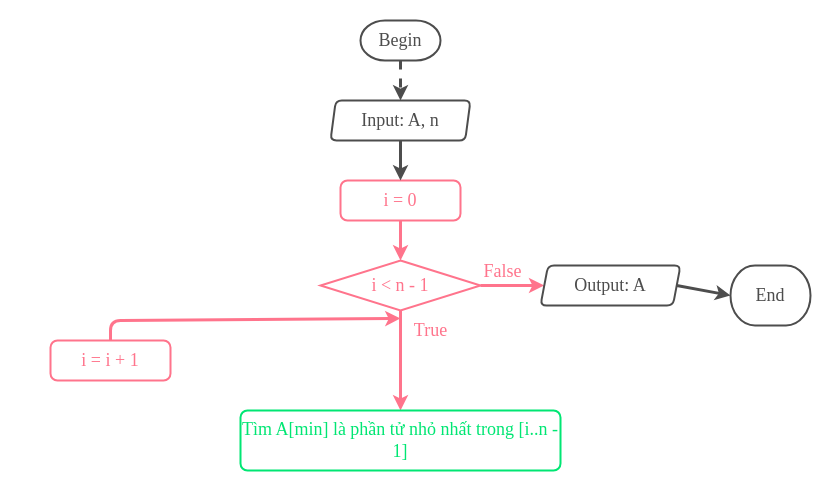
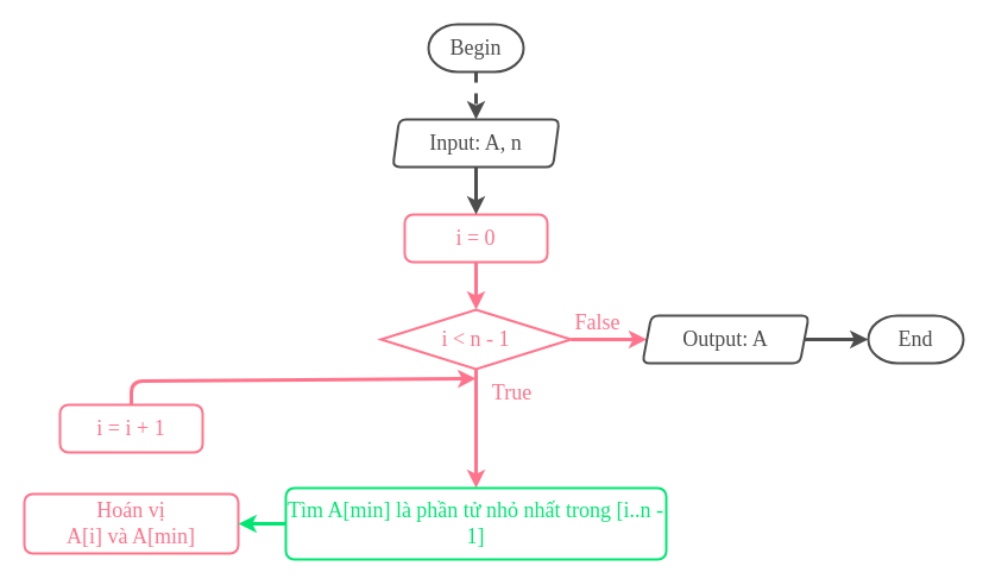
  <mxCell id="0" />
  <mxCell id="1" parent="0" />
  <mxCell id="2" value="Begin" style="strokeWidth=2;html=1;shape=mxgraph.flowchart.terminator;whiteSpace=wrap;fontSize=18;fontFamily=consolas;strokeColor=#4D4D4D;fontColor=#4D4D4D;fillColor=none;" parent="1" vertex="1"><mxGeometry x="360" y="20" width="80" height="40" as="geometry" /></mxCell>
  <mxCell id="3" value="Input: A, n" style="shape=parallelogram;html=1;strokeWidth=2;perimeter=parallelogramPerimeter;whiteSpace=wrap;rounded=1;arcSize=12;size=0.038;fontSize=18;fontFamily=consolas;strokeColor=#4D4D4D;fillColor=none;gradientColor=#ffd966;fontColor=#4D4D4D;" parent="1" vertex="1"><mxGeometry x="330" y="100" width="140" height="40" as="geometry" /></mxCell>
  <mxCell id="4" value="i = 0" style="rounded=1;whiteSpace=wrap;html=1;absoluteArcSize=1;arcSize=14;strokeWidth=2;fontFamily=consolas;fontSize=18;strokeColor=#FF748C;fontColor=#FF748C;fillColor=none;" parent="1" vertex="1"><mxGeometry x="340" y="180" width="120" height="40" as="geometry" /></mxCell>
  <mxCell id="5" value="" style="endArrow=classic;html=1;fontFamily=consolas;fontSize=18;strokeWidth=3;fillColor=#a20025;strokeColor=#4D4D4D;exitX=0.5;exitY=1;exitDx=0;exitDy=0;exitPerimeter=0;entryX=0.5;entryY=0;entryDx=0;entryDy=0;fontColor=#4D4D4D;dashed=1;" parent="1" source="2" target="3" edge="1"><mxGeometry width="50" height="50" relative="1" as="geometry"><mxPoint x="620" y="340" as="sourcePoint" /><mxPoint x="390" y="40" as="targetPoint" /></mxGeometry></mxCell>
  <mxCell id="6" value="" style="endArrow=classic;html=1;fontFamily=consolas;fontSize=18;strokeWidth=3;fillColor=#a20025;strokeColor=#4D4D4D;exitX=0.5;exitY=1;exitDx=0;exitDy=0;entryX=0.5;entryY=0;entryDx=0;entryDy=0;fontColor=#4D4D4D;" parent="1" source="3" target="4" edge="1"><mxGeometry width="50" height="50" relative="1" as="geometry"><mxPoint x="610" y="150" as="sourcePoint" /><mxPoint x="610" y="210" as="targetPoint" /></mxGeometry></mxCell>
  <mxCell id="7" value="i &amp;lt; n - 1" style="strokeWidth=2;html=1;shape=mxgraph.flowchart.decision;whiteSpace=wrap;fontFamily=consolas;fontSize=18;strokeColor=#FF748C;fontColor=#FF748C;fillColor=none;" parent="1" vertex="1"><mxGeometry x="320" y="260" width="160" height="50" as="geometry" /></mxCell>
  <mxCell id="8" value="" style="endArrow=classic;html=1;fontFamily=consolas;fontSize=18;strokeWidth=3;fillColor=#a20025;strokeColor=#FF748C;exitX=0.5;exitY=1;exitDx=0;exitDy=0;entryX=0.5;entryY=0;entryDx=0;entryDy=0;entryPerimeter=0;" parent="1" source="4" target="7" edge="1"><mxGeometry width="50" height="50" relative="1" as="geometry"><mxPoint x="370" y="240" as="sourcePoint" /><mxPoint x="359.5" y="472.5" as="targetPoint" /></mxGeometry></mxCell>
- <mxCell id="9" value="End" style="strokeWidth=2;html=1;shape=mxgraph.flowchart.terminator;whiteSpace=wrap;fontSize=18;strokeColor=#4D4D4D;fontColor=#4D4D4D;fillColor=none;fontFamily=consolas;" parent="1" vertex="1"><mxGeometry x="730" y="265" width="80" height="60" as="geometry" /></mxCell>
+ <mxCell id="9" value="End" style="strokeWidth=2;html=1;shape=mxgraph.flowchart.terminator;whiteSpace=wrap;fontSize=18;strokeColor=#4D4D4D;fontColor=#4D4D4D;fillColor=none;fontFamily=consolas;" parent="1" vertex="1"><mxGeometry x="730" y="265" width="80" height="40" as="geometry" /></mxCell>
  <mxCell id="10" value="i = i + 1" style="rounded=1;whiteSpace=wrap;html=1;absoluteArcSize=1;arcSize=14;strokeWidth=2;fontFamily=consolas;fontSize=18;strokeColor=#FF748C;fontColor=#FF748C;fillColor=none;" parent="1" vertex="1"><mxGeometry x="50" y="340" width="120" height="40" as="geometry" /></mxCell>
  <mxCell id="11" value="" style="endArrow=classic;html=1;fontFamily=consolas;fontSize=18;strokeWidth=3;fillColor=#a20025;strokeColor=#FF748C;exitX=0.5;exitY=0;exitDx=0;exitDy=0;" parent="1" source="10" edge="1"><mxGeometry width="50" height="50" relative="1" as="geometry"><mxPoint x="145" y="337.5" as="sourcePoint" /><mxPoint x="400" y="318" as="targetPoint" /><Array as="points"><mxPoint x="110" y="320" /></Array></mxGeometry></mxCell>
  <mxCell id="12" value="True" style="endArrow=classic;html=1;fontFamily=consolas;fontSize=18;strokeWidth=3;fillColor=#a20025;strokeColor=#FF748C;exitX=0.5;exitY=1;exitDx=0;exitDy=0;entryX=0.5;entryY=0;entryDx=0;entryDy=0;exitPerimeter=0;fontColor=#FF748C;" parent="1" source="7" target="15" edge="1"><mxGeometry x="-0.6" y="30" width="50" height="50" relative="1" as="geometry"><mxPoint x="370" y="297.5" as="sourcePoint" /><mxPoint x="360" y="457.5" as="targetPoint" /><mxPoint as="offset" /></mxGeometry></mxCell>
  <mxCell id="13" value="" style="endArrow=classic;html=1;fontFamily=consolas;fontSize=18;strokeWidth=3;fillColor=#a20025;strokeColor=#FF748C;exitX=1;exitY=0.5;exitDx=0;exitDy=0;exitPerimeter=0;entryX=0;entryY=0.5;entryDx=0;entryDy=0;" parent="1" source="7" target="18" edge="1"><mxGeometry width="50" height="50" relative="1" as="geometry"><mxPoint x="370" y="412.5" as="sourcePoint" /><mxPoint x="740" y="417.5" as="targetPoint" /><Array as="points" /></mxGeometry></mxCell>
  <mxCell id="14" value="&lt;font data-font-src=&quot;https://fonts.google.com/specimen/Roboto&quot;&gt;False&lt;/font&gt;" style="edgeLabel;html=1;align=center;verticalAlign=middle;resizable=0;points=[];fontColor=#FF748C;labelBackgroundColor=none;fontFamily=consolas;fontSize=18;" parent="13" vertex="1" connectable="0"><mxGeometry x="-0.395" y="-1" relative="1" as="geometry"><mxPoint x="2" y="-16" as="offset" /></mxGeometry></mxCell>
  <mxCell id="15" value="Tìm A[min] là phần tử nhỏ nhất trong [i..n - 1]" style="rounded=1;whiteSpace=wrap;html=1;absoluteArcSize=1;arcSize=14;strokeWidth=2;fontFamily=consolas;fontSize=18;strokeColor=#00E673;fontColor=#00E673;fillColor=none;" parent="1" vertex="1"><mxGeometry x="240" y="410" width="320" height="60" as="geometry" /></mxCell>
+ <mxCell id="16" value="Hoán vị&lt;br&gt;A[i] và A[min]" style="rounded=1;whiteSpace=wrap;html=1;absoluteArcSize=1;arcSize=14;strokeWidth=2;fontFamily=consolas;fontSize=18;strokeColor=#FF748C;fontColor=#FF748C;fillColor=none;" parent="1" vertex="1"><mxGeometry x="20" y="415" width="180" height="50" as="geometry" /></mxCell>
+ <mxCell id="17" value="" style="endArrow=classic;html=1;fontFamily=consolas;fontSize=18;strokeWidth=3;fillColor=#a20025;strokeColor=#00E673;entryX=1;entryY=0.5;entryDx=0;entryDy=0;exitX=0;exitY=0.5;exitDx=0;exitDy=0;fontColor=#00E673;" parent="1" source="15" target="16" edge="1"><mxGeometry width="50" height="50" relative="1" as="geometry"><mxPoint x="140" y="517.5" as="sourcePoint" /><mxPoint x="770" y="497.5" as="targetPoint" /></mxGeometry></mxCell>
  <mxCell id="18" value="Output: &lt;font&gt;A&lt;/font&gt;" style="shape=parallelogram;html=1;strokeWidth=2;perimeter=parallelogramPerimeter;whiteSpace=wrap;rounded=1;arcSize=12;size=0.054;fontSize=18;fontFamily=consolas;strokeColor=#4D4D4D;fillColor=none;gradientColor=#ffd966;fontColor=#4D4D4D;" parent="1" vertex="1"><mxGeometry x="540" y="265" width="140" height="40" as="geometry" /></mxCell>
  <mxCell id="19" value="" style="endArrow=classic;html=1;fontFamily=consolas;fontSize=18;strokeWidth=3;fillColor=#a20025;strokeColor=#4D4D4D;exitX=1;exitY=0.5;exitDx=0;exitDy=0;entryX=0;entryY=0.5;entryDx=0;entryDy=0;entryPerimeter=0;fontColor=#4D4D4D;" parent="1" source="18" target="9" edge="1"><mxGeometry width="50" height="50" relative="1" as="geometry"><mxPoint x="400" y="197.5" as="sourcePoint" /><mxPoint x="790" y="377.5" as="targetPoint" /></mxGeometry></mxCell>
